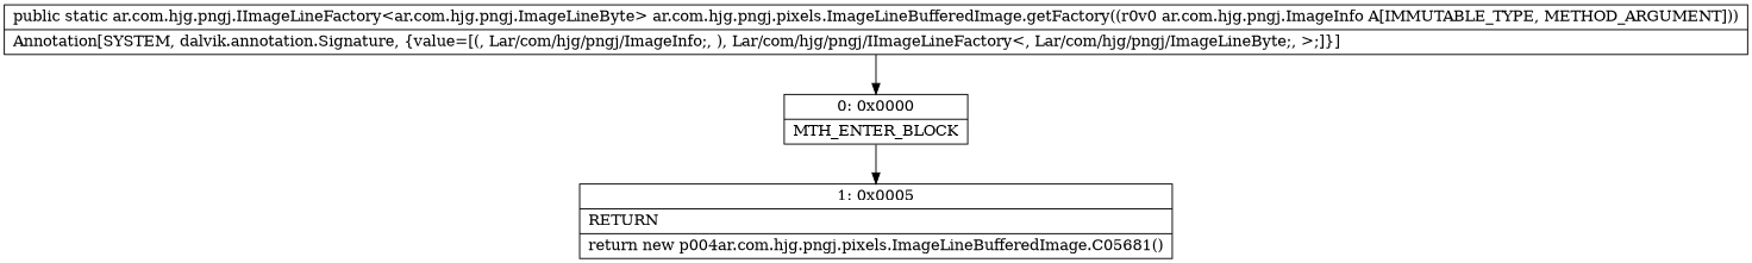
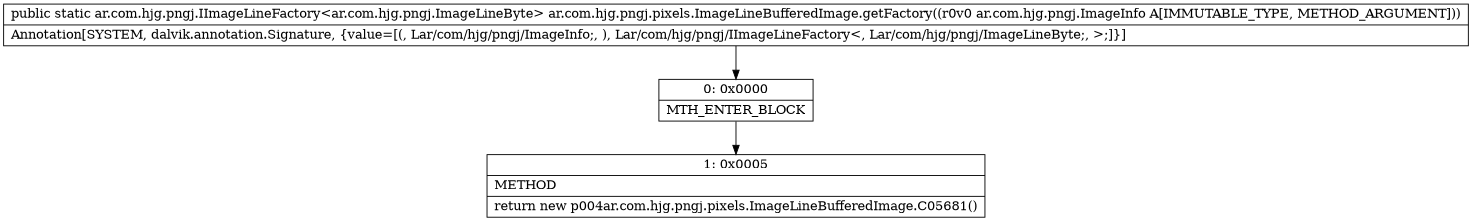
  digraph {
    node [shape=record]
    n1 [label="{0\:\ 0x0000|MTH_ENTER_BLOCK\l}"]
-   n2 [label="{1\:\ 0x0005|RETURN\l|return new p004ar.com.hjg.pngj.pixels.ImageLineBufferedImage.C05681()\l}"]
+   n2 [label="{1\:\ 0x0005|METHOD\l|return new p004ar.com.hjg.pngj.pixels.ImageLineBufferedImage.C05681()\l}"]
    n3 [label="{public static ar.com.hjg.pngj.IImageLineFactory\<ar.com.hjg.pngj.ImageLineByte\> ar.com.hjg.pngj.pixels.ImageLineBufferedImage.getFactory((r0v0 ar.com.hjg.pngj.ImageInfo A[IMMUTABLE_TYPE, METHOD_ARGUMENT]))  | Annotation[SYSTEM, dalvik.annotation.Signature, \{value=[(, Lar\/com\/hjg\/pngj\/ImageInfo;, ), Lar\/com\/hjg\/pngj\/IImageLineFactory\<, Lar\/com\/hjg\/pngj\/ImageLineByte;, \>;]\}]\l}"]
    n1 -> n2
    n3 -> n1
  }
